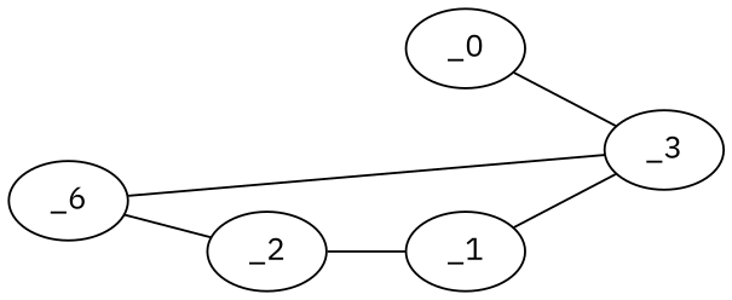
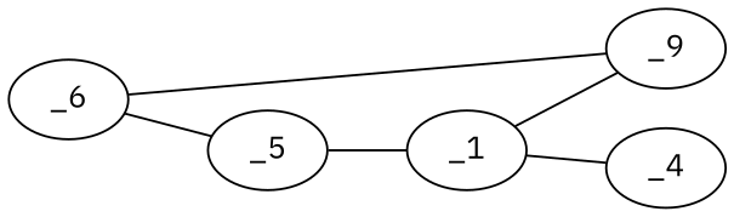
  graph {
    fontname="IBM Plex Sans"
    rankdir=LR
    node [fontname="IBM Plex Sans"]
    edge [fontname="IBM Plex Sans"]
-   _0 [x=0.713845 y=2.67589]
-   _3 [x=2.09272 y=0.758199]
+   _3 [x=2.09272 y=0.758199 label=_9]
    _1 [x=0.765828 y=0.527728]
+   _4 [x=1.61904 y=2.21363]
    n5 [label=_6 x=2.5 y=3]
-   _5 [x=1.96625 y=1.88642 label=_2]
-   _0 -- _3
+   _5 [x=1.96625 y=1.88642]
    _1 -- _3
+   _1 -- _4
    n5 -- _3
    n5 -- _5
    _5 -- _1
  }
